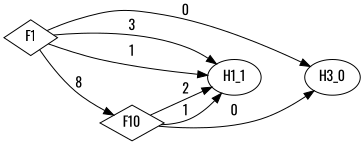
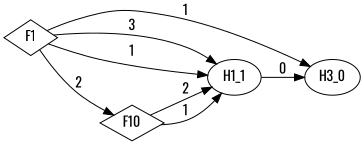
  digraph {
    fontname=Oswald
    rankdir=LR
    node [fontname=Oswald]
    edge [fontname=Oswald]
    n1 [label=H1_1]
    n2 [label=H3_0]
    n3 [label=F10 shape=diamond]
    n4 [label=F1 shape=diamond]
    n3 -> n1 [label=2]
    n3 -> n1 [label=1]
-   n3 -> n2 [label=0]
+   n1 -> n2 [label=0]
    n4 -> n1 [label=3]
    n4 -> n1 [label=1]
-   n4 -> n2 [label=0]
-   n4 -> n3 [label=8]
+   n4 -> n2 [label=1]
+   n4 -> n3 [label=2]
  }
